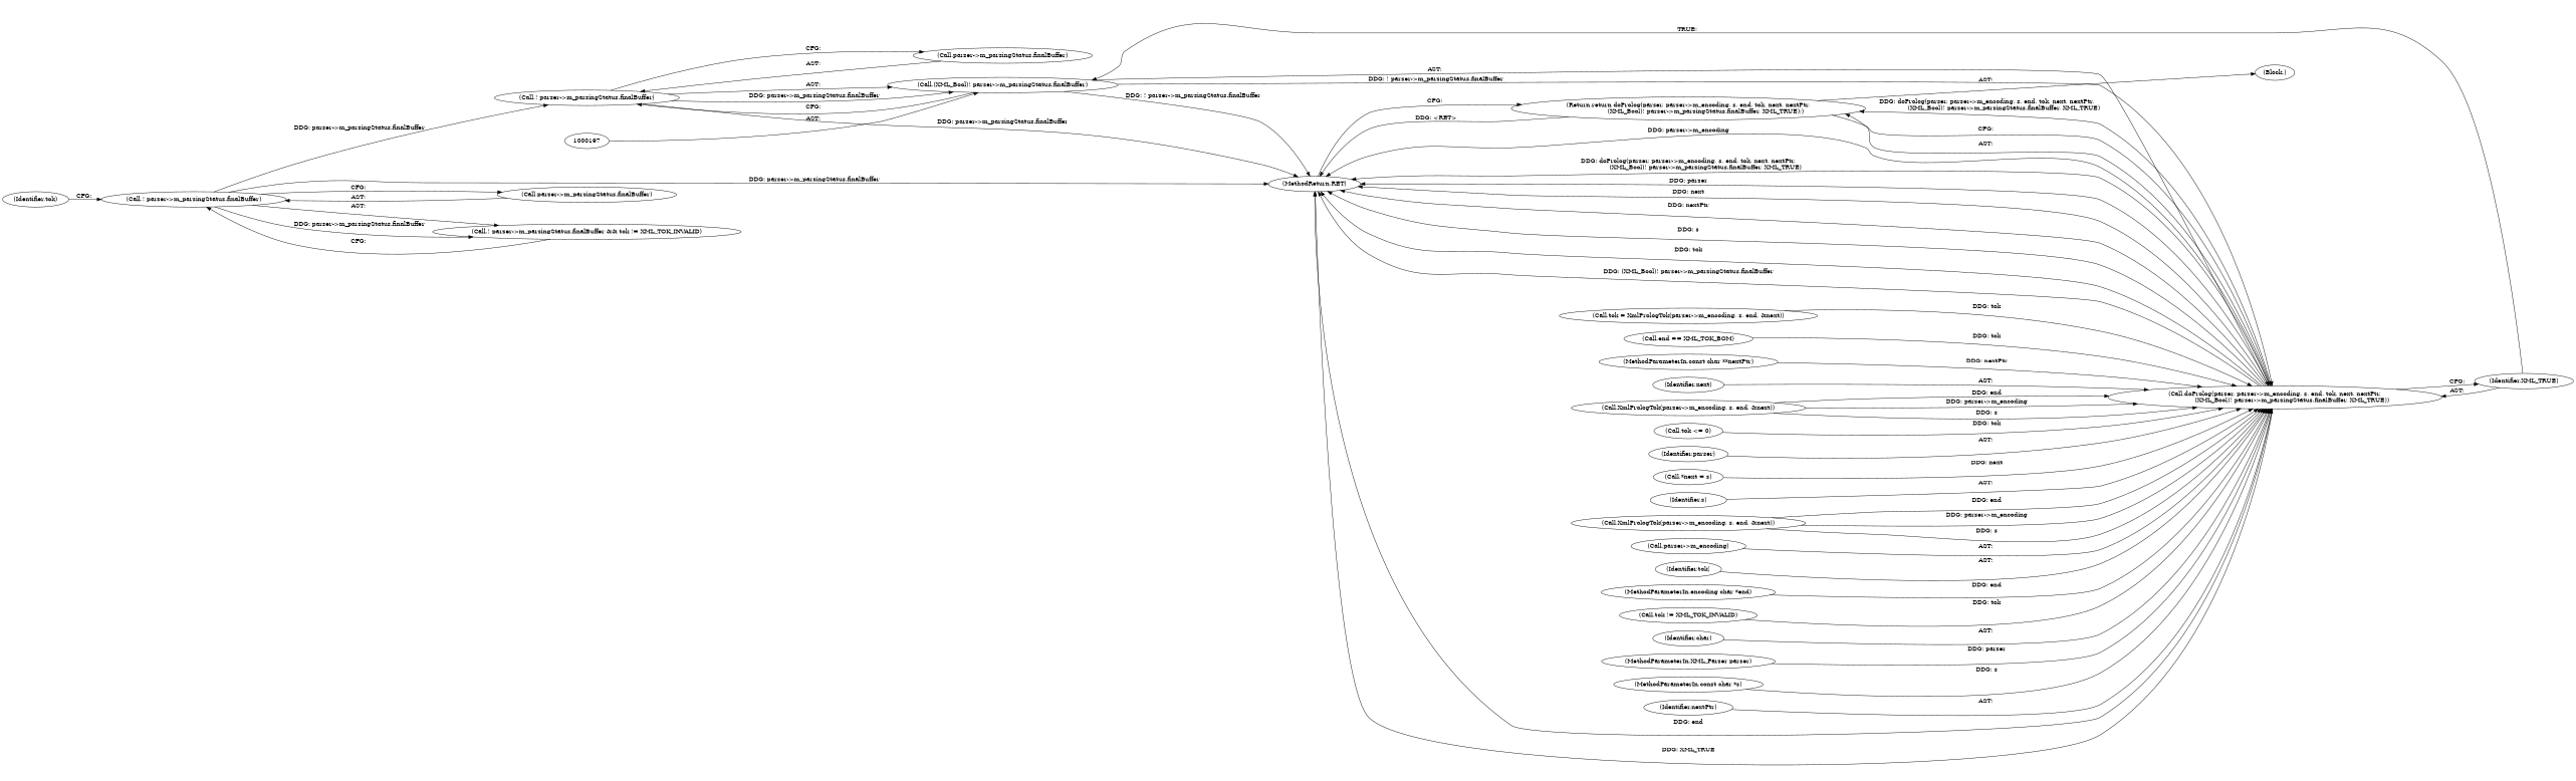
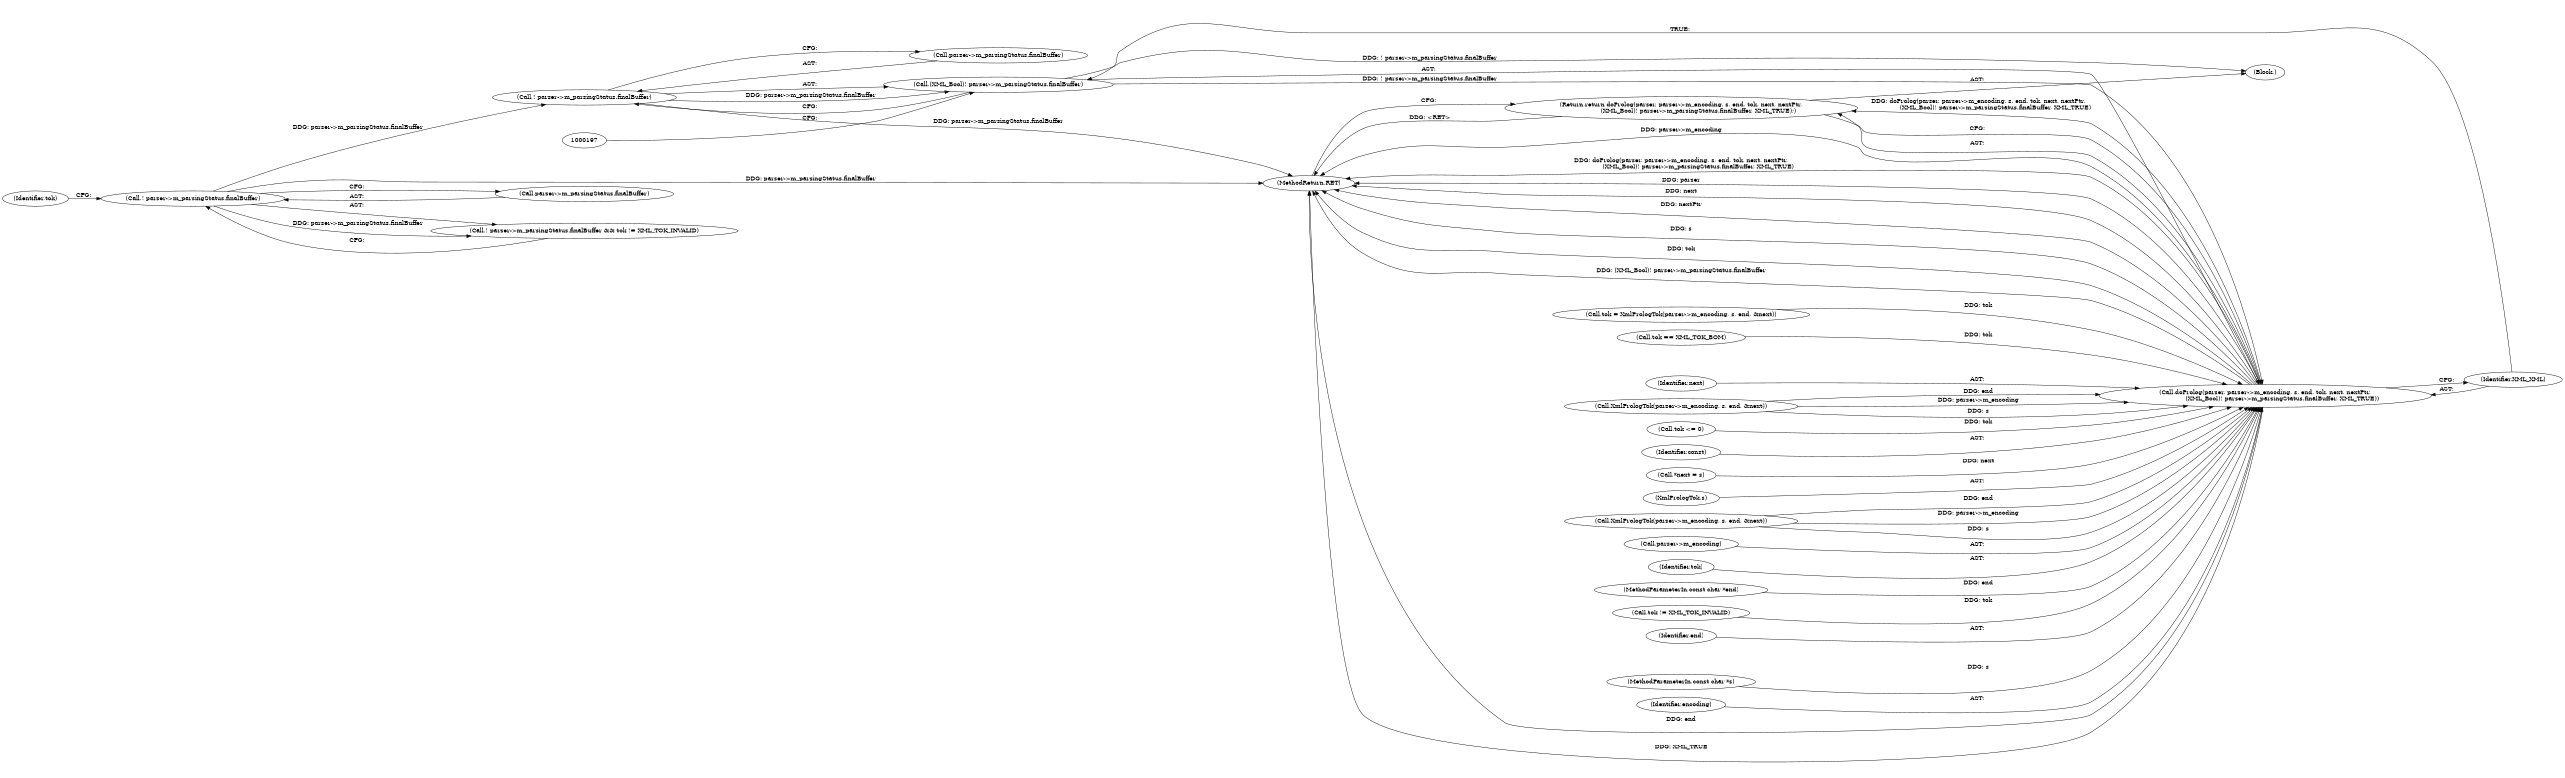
  digraph {
    rankdir=LR
    n1 [label="(Call,! parser->m_parsingStatus.finalBuffer)"]
    n2 [label="(Call,(XML_Bool)! parser->m_parsingStatus.finalBuffer)"]
    n3 [label="(Call,parser->m_parsingStatus.finalBuffer)"]
    n4 [label="(MethodReturn,RET)"]
    n5 [label="(Call,doProlog(parser, parser->m_encoding, s, end, tok, next, nextPtr,\n                  (XML_Bool)! parser->m_parsingStatus.finalBuffer, XML_TRUE))"]
    n6 [label="(Return,return doProlog(parser, parser->m_encoding, s, end, tok, next, nextPtr,\n                  (XML_Bool)! parser->m_parsingStatus.finalBuffer, XML_TRUE);)"]
    n7 [label="(Call,! parser->m_parsingStatus.finalBuffer)"]
    n8 [label="(Call,parser->m_parsingStatus.finalBuffer)"]
    n9 [label="(Call,! parser->m_parsingStatus.finalBuffer && tok != XML_TOK_INVALID)"]
-   n10 [label="(Identifier,XML_TRUE)"]
+   n10 [label="(Identifier,XML_XML)"]
    n11 [label="(Block,)"]
    n12 [label="(Identifier,tok)"]
    n13 [label="(Call,tok = XmlPrologTok(parser->m_encoding, s, end, &next))"]
-   n14 [label="(Call,end == XML_TOK_BOM)"]
-   n15 [label="(MethodParameterIn,const char **nextPtr)"]
+   n14 [label="(Call,tok == XML_TOK_BOM)"]
    n16 [label="(Identifier,next)"]
    n17 [label="(Call,XmlPrologTok(parser->m_encoding, s, end, &next))"]
    n18 [label="(Call,tok <= 0)"]
-   n19 [label="(Identifier,parser)"]
+   n19 [label="(Identifier,const)"]
    n20 [label="(Call,*next = s)"]
-   n21 [label="(Identifier,s)"]
+   n21 [label="(XmlPrologTok,s)"]
    n22 [label="(Call,XmlPrologTok(parser->m_encoding, s, end, &next))"]
    n23 [label="(Call,parser->m_encoding)"]
    n24 [label="(Identifier,tok)"]
-   n25 [label="(MethodParameterIn,encoding char *end)"]
+   n25 [label="(MethodParameterIn,const char *end)"]
    n26 [label="(Call,tok != XML_TOK_INVALID)"]
-   n27 [label="(Identifier,char)"]
-   n28 [label="(MethodParameterIn,XML_Parser parser)"]
+   n27 [label="(Identifier,end)"]
    n29 [label="(MethodParameterIn,const char *s)"]
-   n30 [label="(Identifier,nextPtr)"]
+   n30 [label="(Identifier,encoding)"]
    1000197
    n1 -> n2 [label="AST: "]
    n1 -> n2 [label="DDG: parser->m_parsingStatus.finalBuffer"]
    n1 -> n3 [label="CFG: "]
    n1 -> n4 [label="DDG: parser->m_parsingStatus.finalBuffer"]
    n2 -> n1 [label="CFG: "]
-   n2 -> n4 [label="DDG: ! parser->m_parsingStatus.finalBuffer"]
+   n2 -> n11 [label="DDG: ! parser->m_parsingStatus.finalBuffer"]
    n2 -> n5 [label="AST: "]
    n2 -> n5 [label="DDG: ! parser->m_parsingStatus.finalBuffer"]
    n3 -> n1 [label="AST: "]
    n4 -> n6 [label="CFG: "]
    n5 -> n4 [label="DDG: parser->m_encoding"]
    n5 -> n4 [label="DDG: doProlog(parser, parser->m_encoding, s, end, tok, next, nextPtr,\n                  (XML_Bool)! parser->m_parsingStatus.finalBuffer, XML_TRUE)"]
    n5 -> n4 [label="DDG: parser"]
    n5 -> n4 [label="DDG: next"]
    n5 -> n4 [label="DDG: nextPtr"]
    n5 -> n4 [label="DDG: s"]
    n5 -> n4 [label="DDG: tok"]
    n5 -> n4 [label="DDG: (XML_Bool)! parser->m_parsingStatus.finalBuffer"]
    n5 -> n4 [label="DDG: end"]
    n5 -> n4 [label="DDG: XML_TRUE"]
    n5 -> n6 [label="AST: "]
    n5 -> n6 [label="DDG: doProlog(parser, parser->m_encoding, s, end, tok, next, nextPtr,\n                  (XML_Bool)! parser->m_parsingStatus.finalBuffer, XML_TRUE)"]
    n5 -> n10 [label="CFG: "]
    n6 -> n4 [label="DDG: <RET>"]
    n6 -> n5 [label="CFG: "]
    n6 -> n11 [label="AST: "]
    n7 -> n1 [label="DDG: parser->m_parsingStatus.finalBuffer"]
    n7 -> n4 [label="DDG: parser->m_parsingStatus.finalBuffer"]
    n7 -> n8 [label="CFG: "]
    n7 -> n9 [label="AST: "]
    n7 -> n9 [label="DDG: parser->m_parsingStatus.finalBuffer"]
    n8 -> n7 [label="AST: "]
    n9 -> n7 [label="CFG: "]
    n10 -> n2 [label="TRUE: "]
    n10 -> n5 [label="AST: "]
    n12 -> n7 [label="CFG: "]
    n13 -> n5 [label="DDG: tok"]
    n14 -> n5 [label="DDG: tok"]
-   n15 -> n5 [label="DDG: nextPtr"]
    n16 -> n5 [label="AST: "]
    n17 -> n5 [label="DDG: parser->m_encoding"]
    n17 -> n5 [label="DDG: s"]
    n17 -> n5 [label="DDG: end"]
    n18 -> n5 [label="DDG: tok"]
    n19 -> n5 [label="AST: "]
    n20 -> n5 [label="DDG: next"]
    n21 -> n5 [label="AST: "]
    n22 -> n5 [label="DDG: parser->m_encoding"]
    n22 -> n5 [label="DDG: s"]
    n22 -> n5 [label="DDG: end"]
    n23 -> n5 [label="AST: "]
    n24 -> n5 [label="AST: "]
    n25 -> n5 [label="DDG: end"]
    n26 -> n5 [label="DDG: tok"]
    n27 -> n5 [label="AST: "]
-   n28 -> n5 [label="DDG: parser"]
    n29 -> n5 [label="DDG: s"]
    n30 -> n5 [label="AST: "]
-   1000197 -> n2 [label="AST: "]
+   1000197 -> n2 [label="CFG: "]
  }
